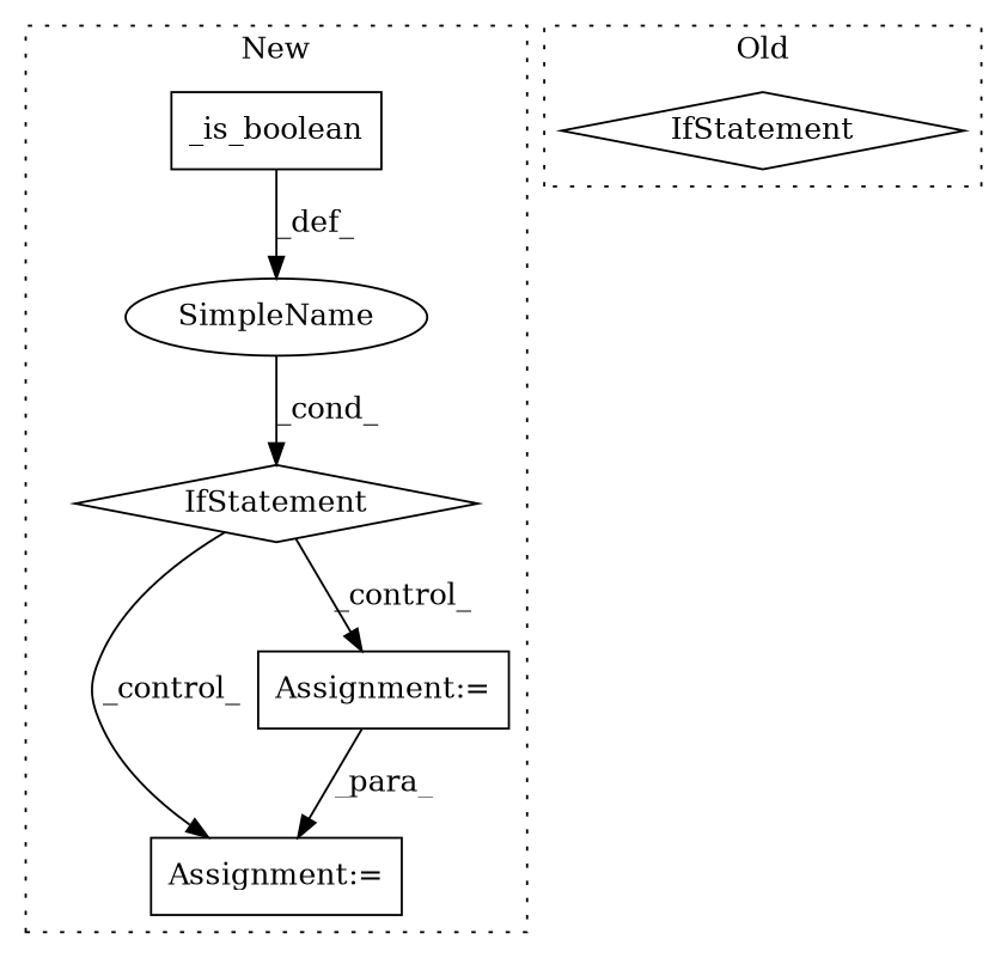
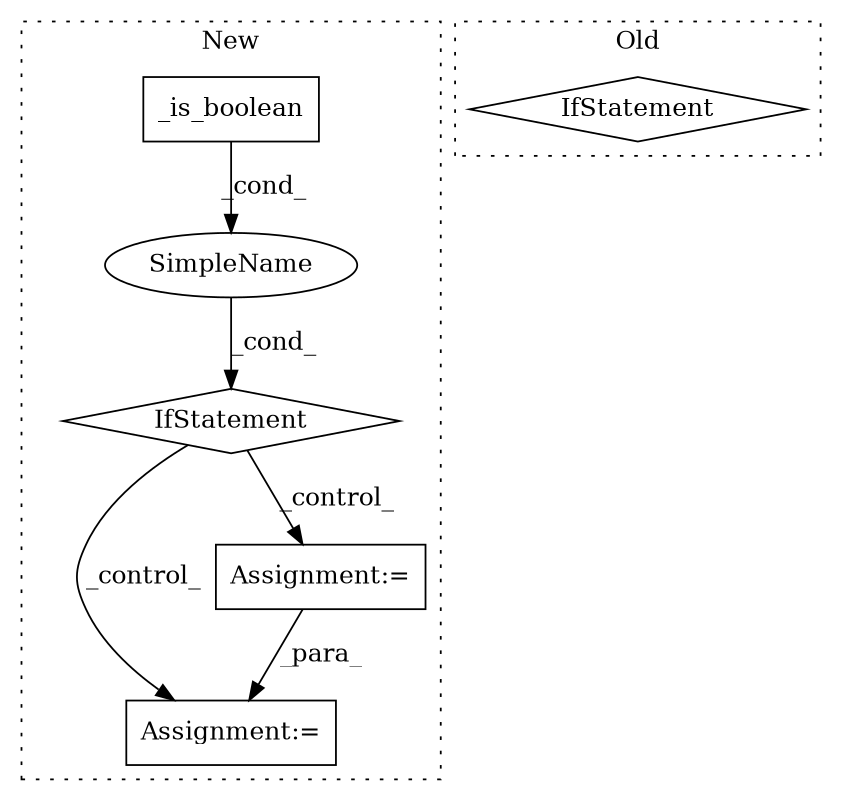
  digraph {
    node [a=25 l="4,2" shape=box]
    n1 [a=32 l="12,1" label=_is_boolean s="3732,3745"]
    n2 [label=IfStatement s="3728,3746" shape=diamond]
    n3 [a=7 l=1 label="Assignment:=" s=4024]
    n4 [a=42 label=SimpleName shape=ellipse l=""]
    n5 [a=7 l=1 label="Assignment:=" s=3910]
    n6 [label=IfStatement s="3207,3235" shape=diamond]
    subgraph cluster_1 {
      label=New
      style=dotted
      n1
      n2
      n3
      n4
      n5
    }
    subgraph cluster_2 {
      label=Old
      style=dotted
      n6
    }
-   n1 -> n4 [label=_def_]
+   n1 -> n4 [label=_cond_]
    n2 -> n3 [label=_control_]
    n2 -> n5 [label=_control_]
    n4 -> n2 [label=_cond_]
    n5 -> n3 [label=_para_]
  }
